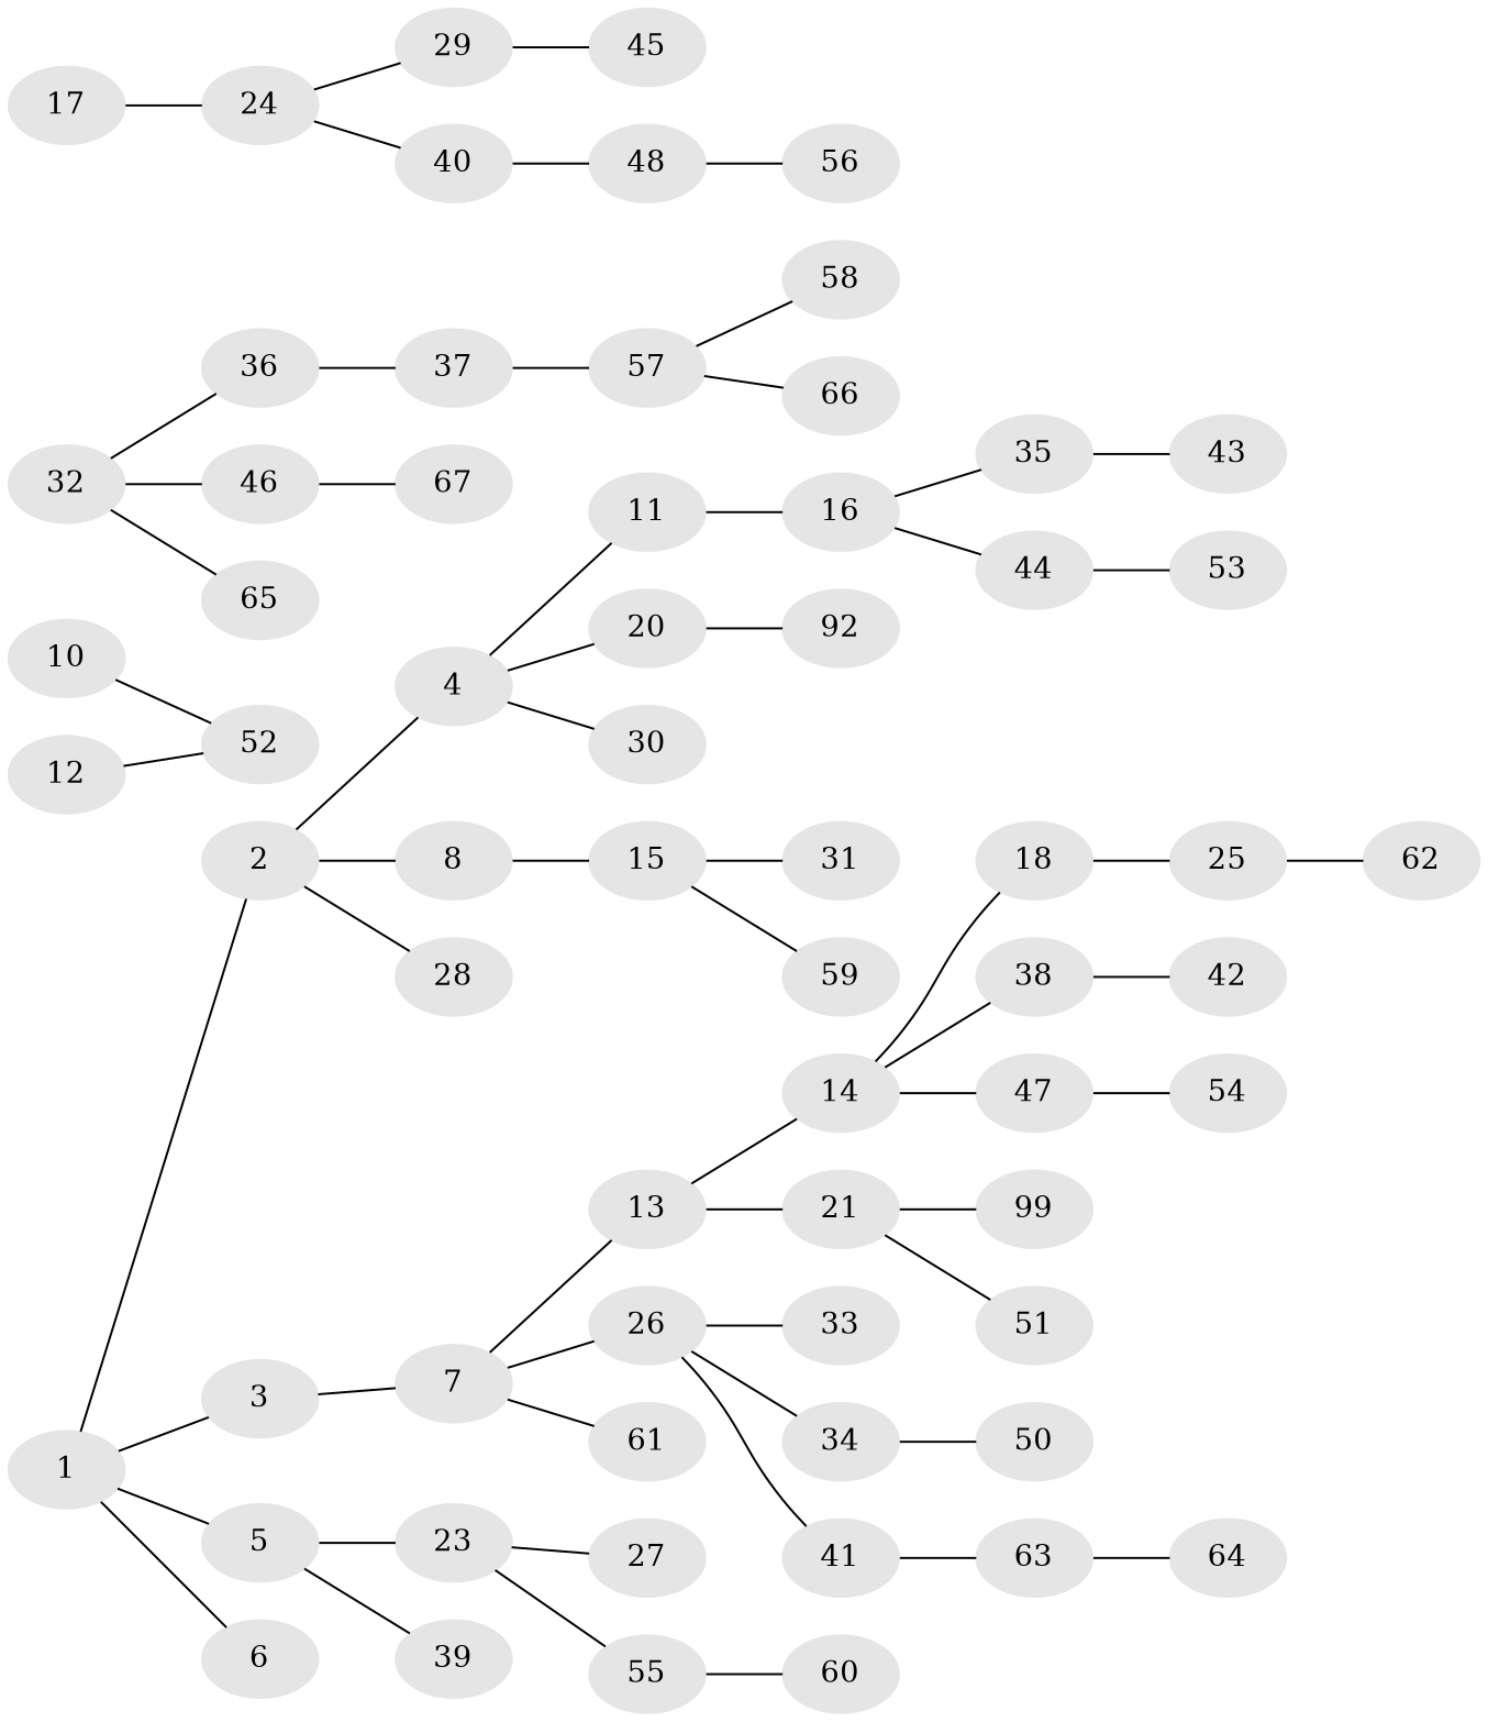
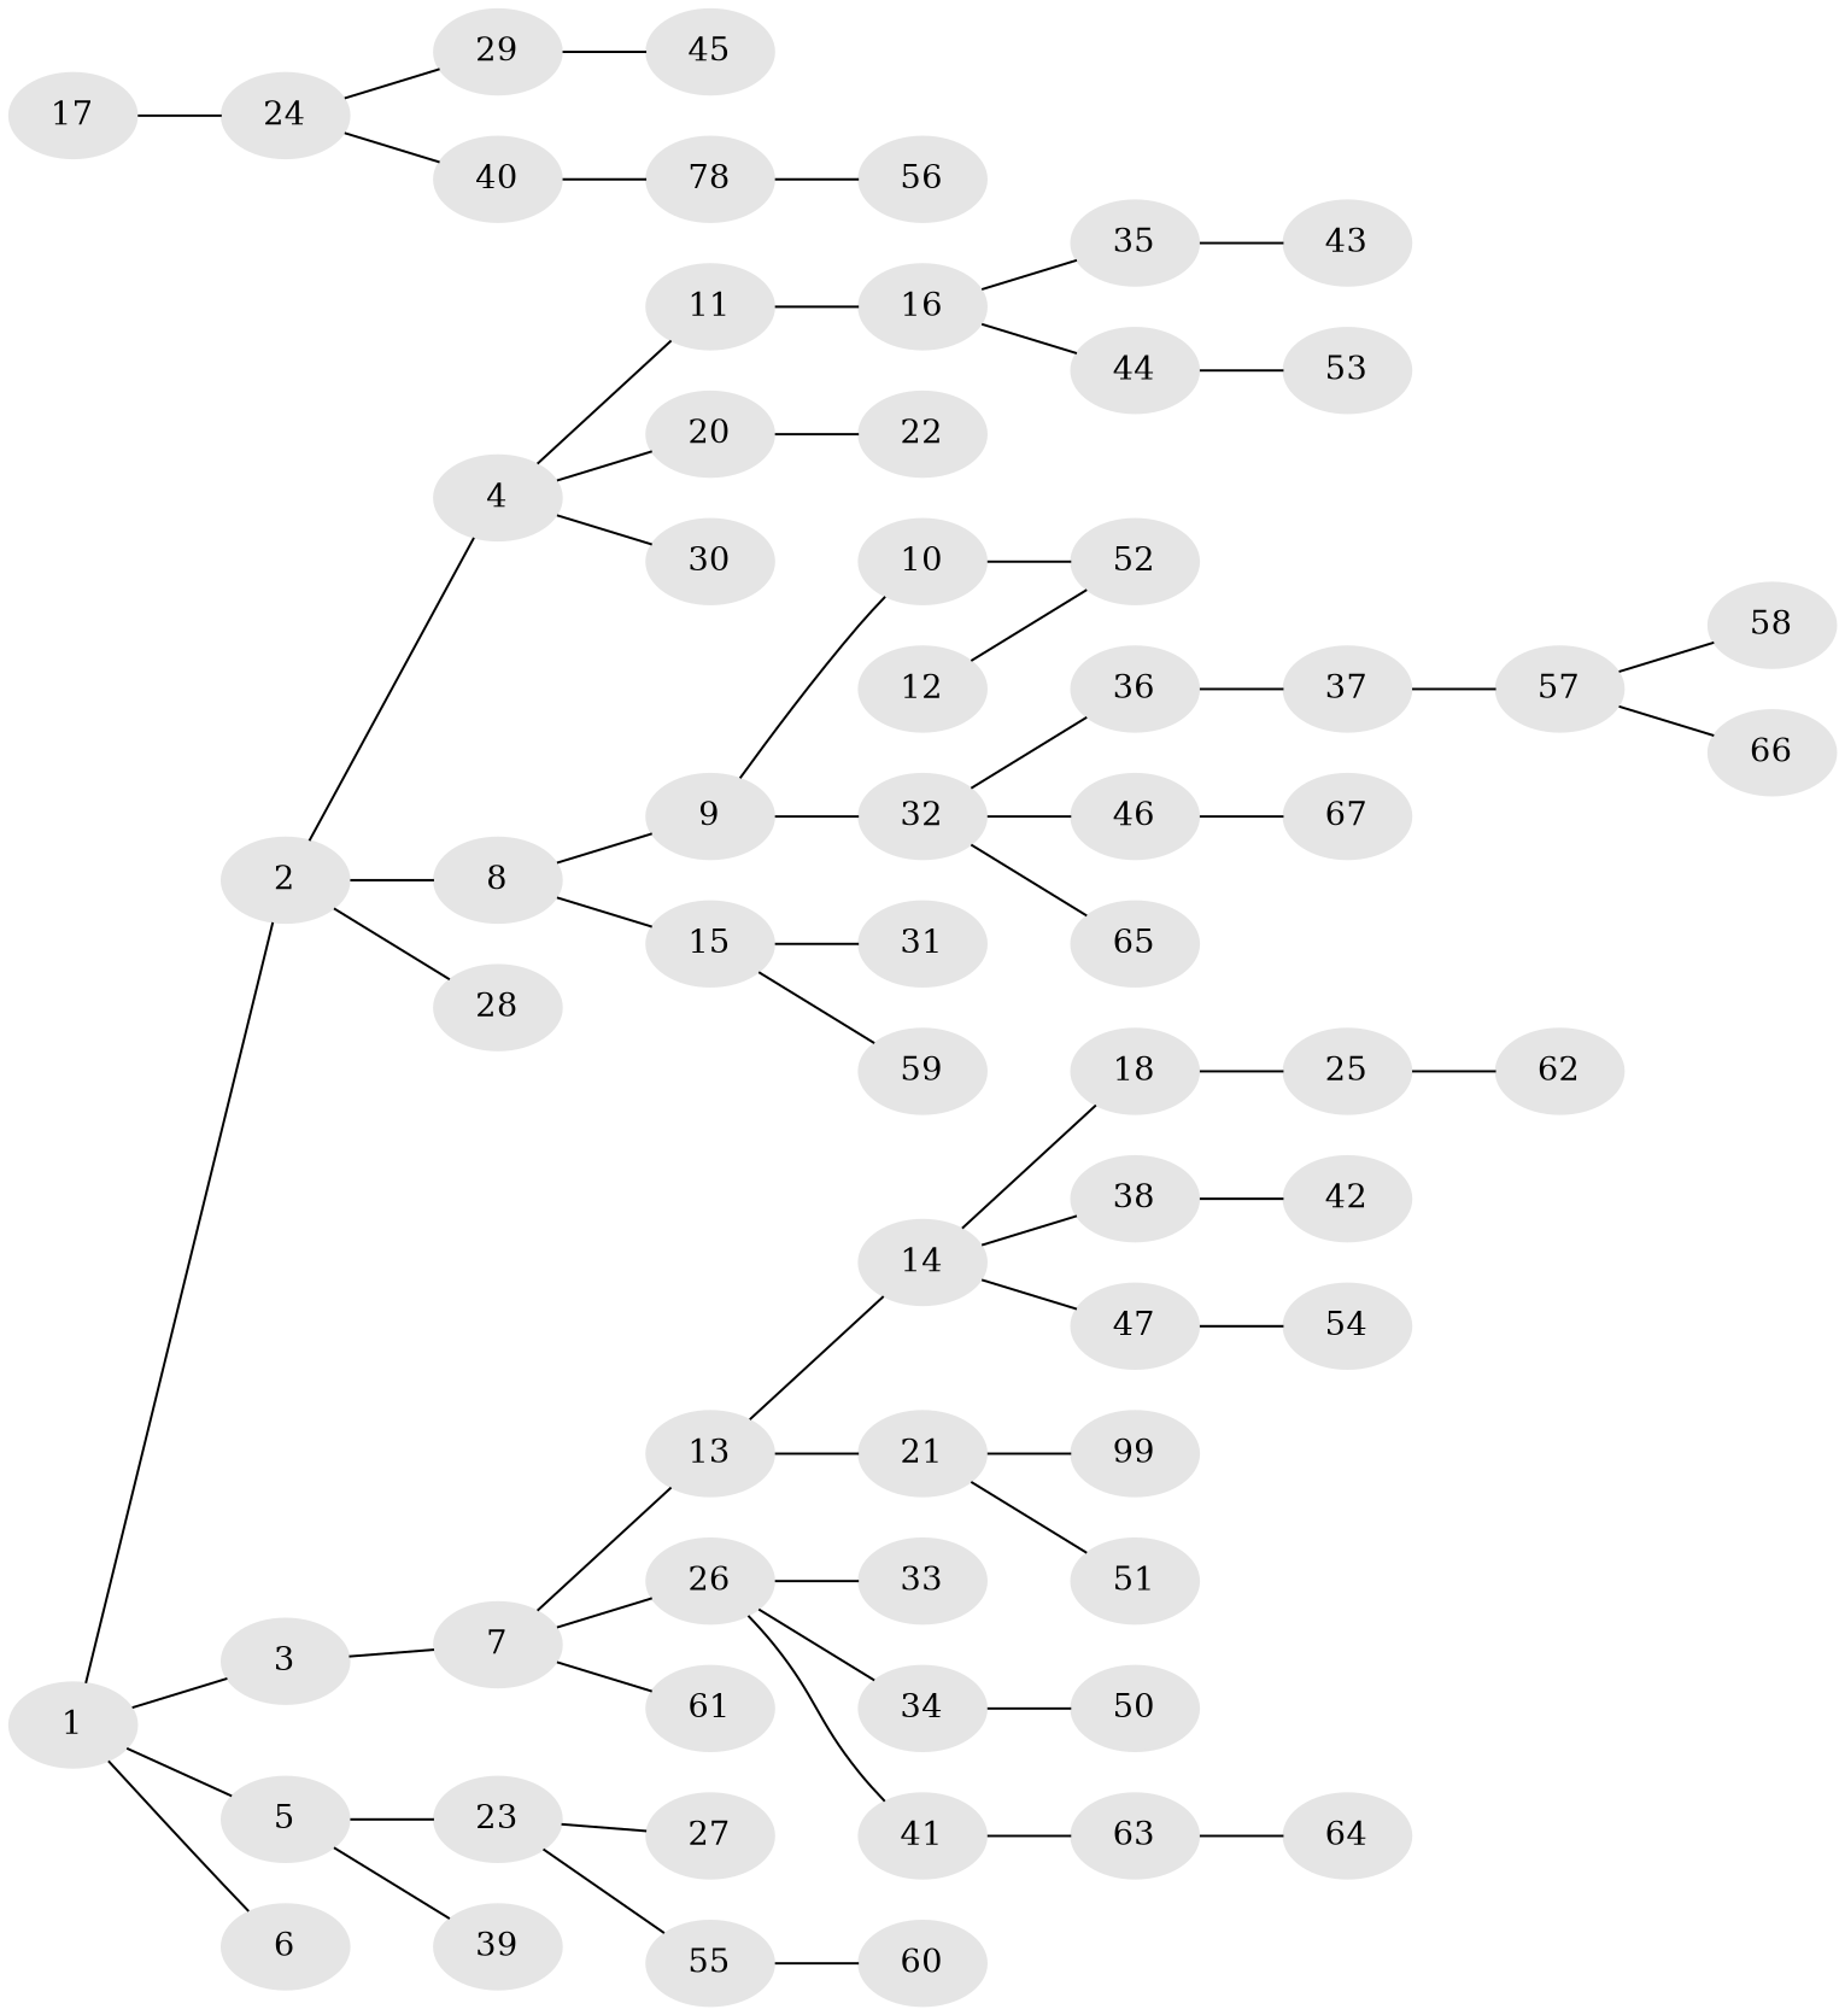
  graph {
    rankdir=LR
    node [color=gray90 style=filled]
    edge [weight=1.0]
    1
    2
    3
    5
    6
    4
    8
    28
    7
    23
    39
    11
    20
    30
+   9
    15
    13
    26
    61
    16
-   22 [label=92]
+   22
    27
    55
    14
    21
    33
    34
    41
    10
    32
    31
    59
    52
    36
    46
    65
    12
    35
    44
    18
    38
    47
    n43 [label=99]
    51
    25
    42
    54
    17
    24
    43
    53
    29
    40
    62
    60
    45
-   48
+   48 [label=78]
    50
    63
    37
    67
    57
    58
    66
    56
    64
    1 -- 2
    1 -- 3
    1 -- 5
    1 -- 6
    2 -- 4
    2 -- 8 [weight=2.0]
    2 -- 28
    3 -- 7
    5 -- 23 [weight=2.0]
    5 -- 39
    4 -- 11
    4 -- 20
    4 -- 30
+   8 -- 9
    8 -- 15
    7 -- 13
    7 -- 26
    7 -- 61
    23 -- 27
    23 -- 55
    11 -- 16
    20 -- 22
+   9 -- 10
+   9 -- 32 [weight=2.0]
    15 -- 31 [weight=3.0]
    15 -- 59
    13 -- 14
    13 -- 21 [weight=3.0]
    26 -- 33
    26 -- 34
    26 -- 41
    16 -- 35
    16 -- 44
    55 -- 60
    14 -- 18
    14 -- 38
    14 -- 47
    21 -- n43
    21 -- 51
    34 -- 50 [weight=2.0]
    41 -- 63
    10 -- 52
    32 -- 36
    32 -- 46
    32 -- 65
    36 -- 37
    46 -- 67
    12 -- 52
    35 -- 43
    44 -- 53
    18 -- 25
    38 -- 42 [weight=2.0]
    47 -- 54 [weight=3.0]
    25 -- 62
    17 -- 24 [weight=2.0]
    24 -- 29
    24 -- 40
    29 -- 45
    40 -- 48
    48 -- 56
    63 -- 64
    37 -- 57
    57 -- 58
    57 -- 66
  }
